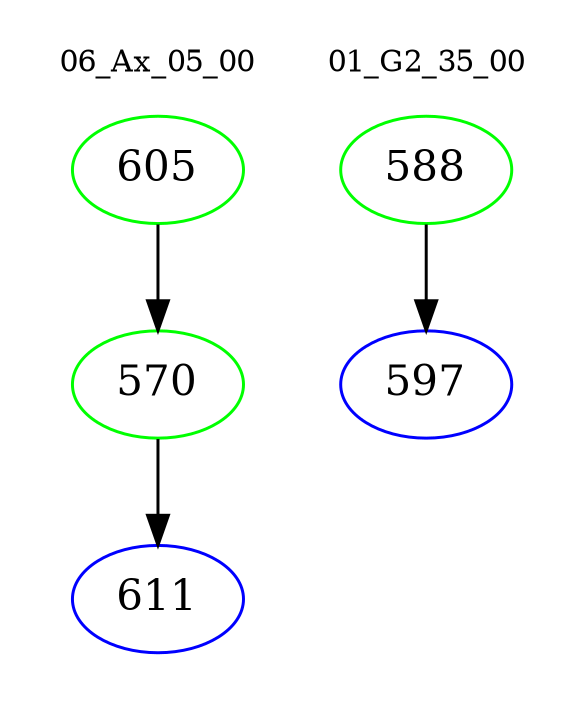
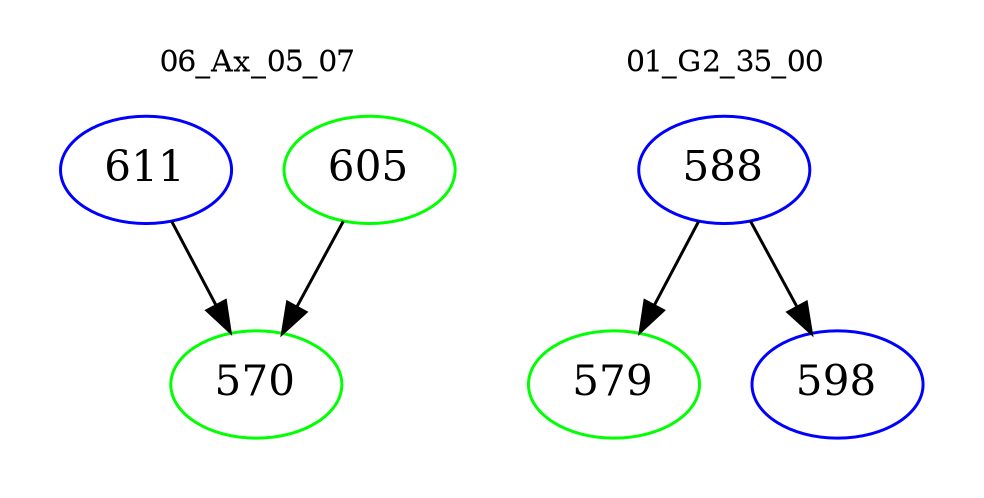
  digraph {
    node [color=green]
    edge [color=black]
    n1 [label=605]
    n2 [label=570]
    n3 [color=blue label=611]
-   n4 [label=588]
-   n6 [color=blue label=597]
+   n4 [color=blue label=588]
+   n5 [label=579]
+   n6 [color=blue label=598]
    subgraph cluster_1 {
      color=white
      fontsize=10
-     label="06_Ax_05_00"
+     label="06_Ax_05_07"
      n1
      n2
      n3
    }
    subgraph cluster_2 {
      color=white
      fontsize=10
      label="01_G2_35_00"
      n4
+     n5
      n6
    }
    n1 -> n2
-   n2 -> n3
+   n3 -> n2
+   n4 -> n5
    n4 -> n6
  }
